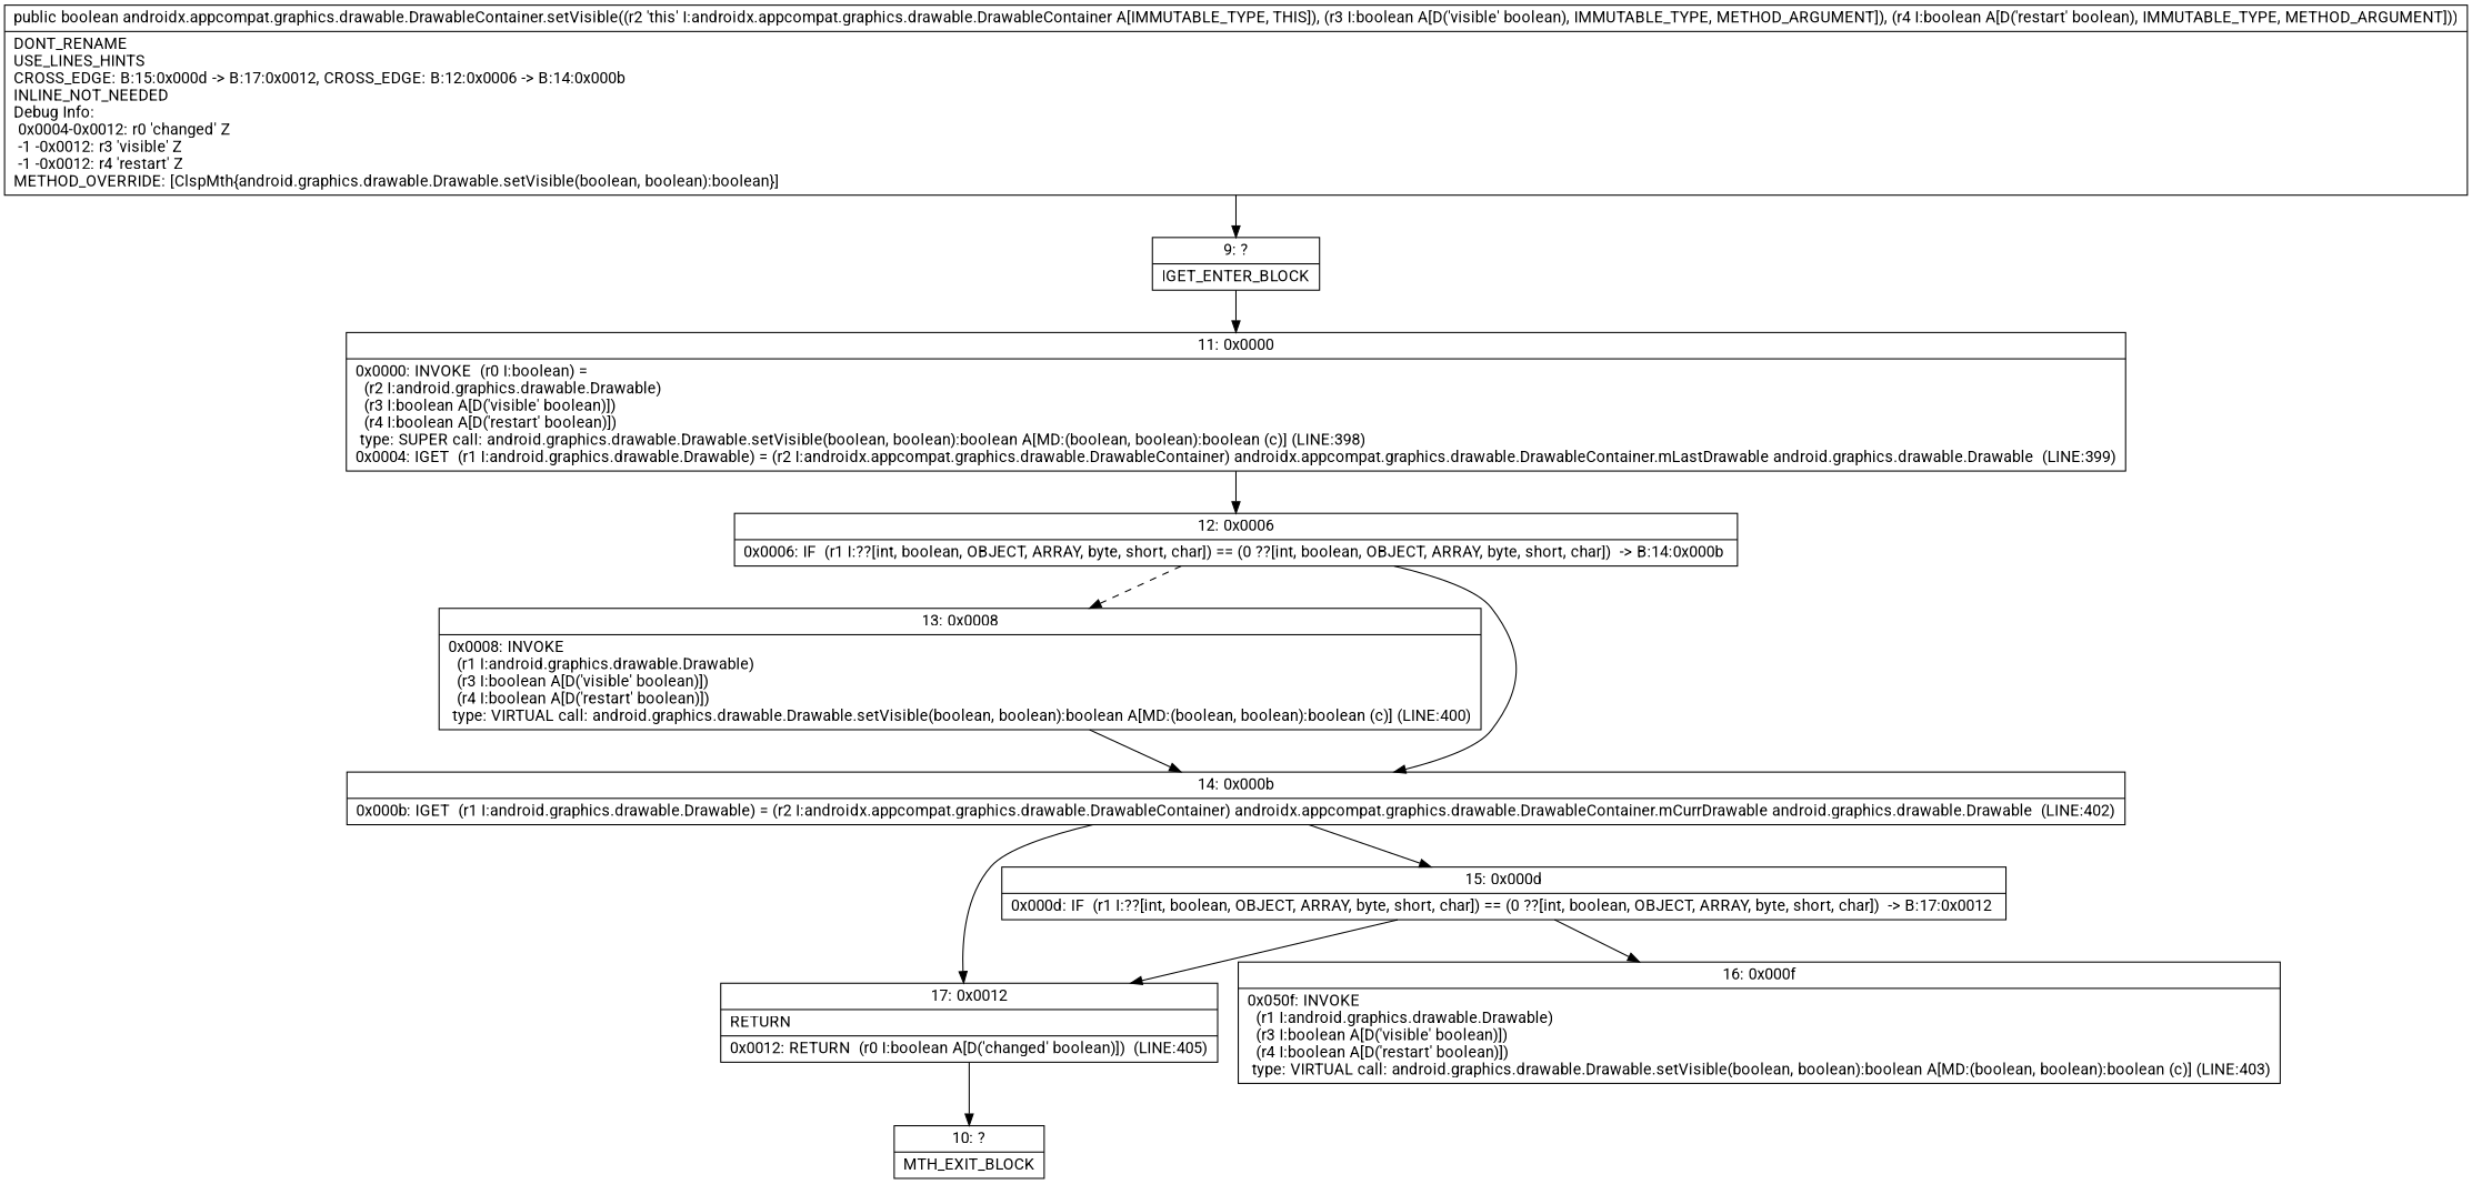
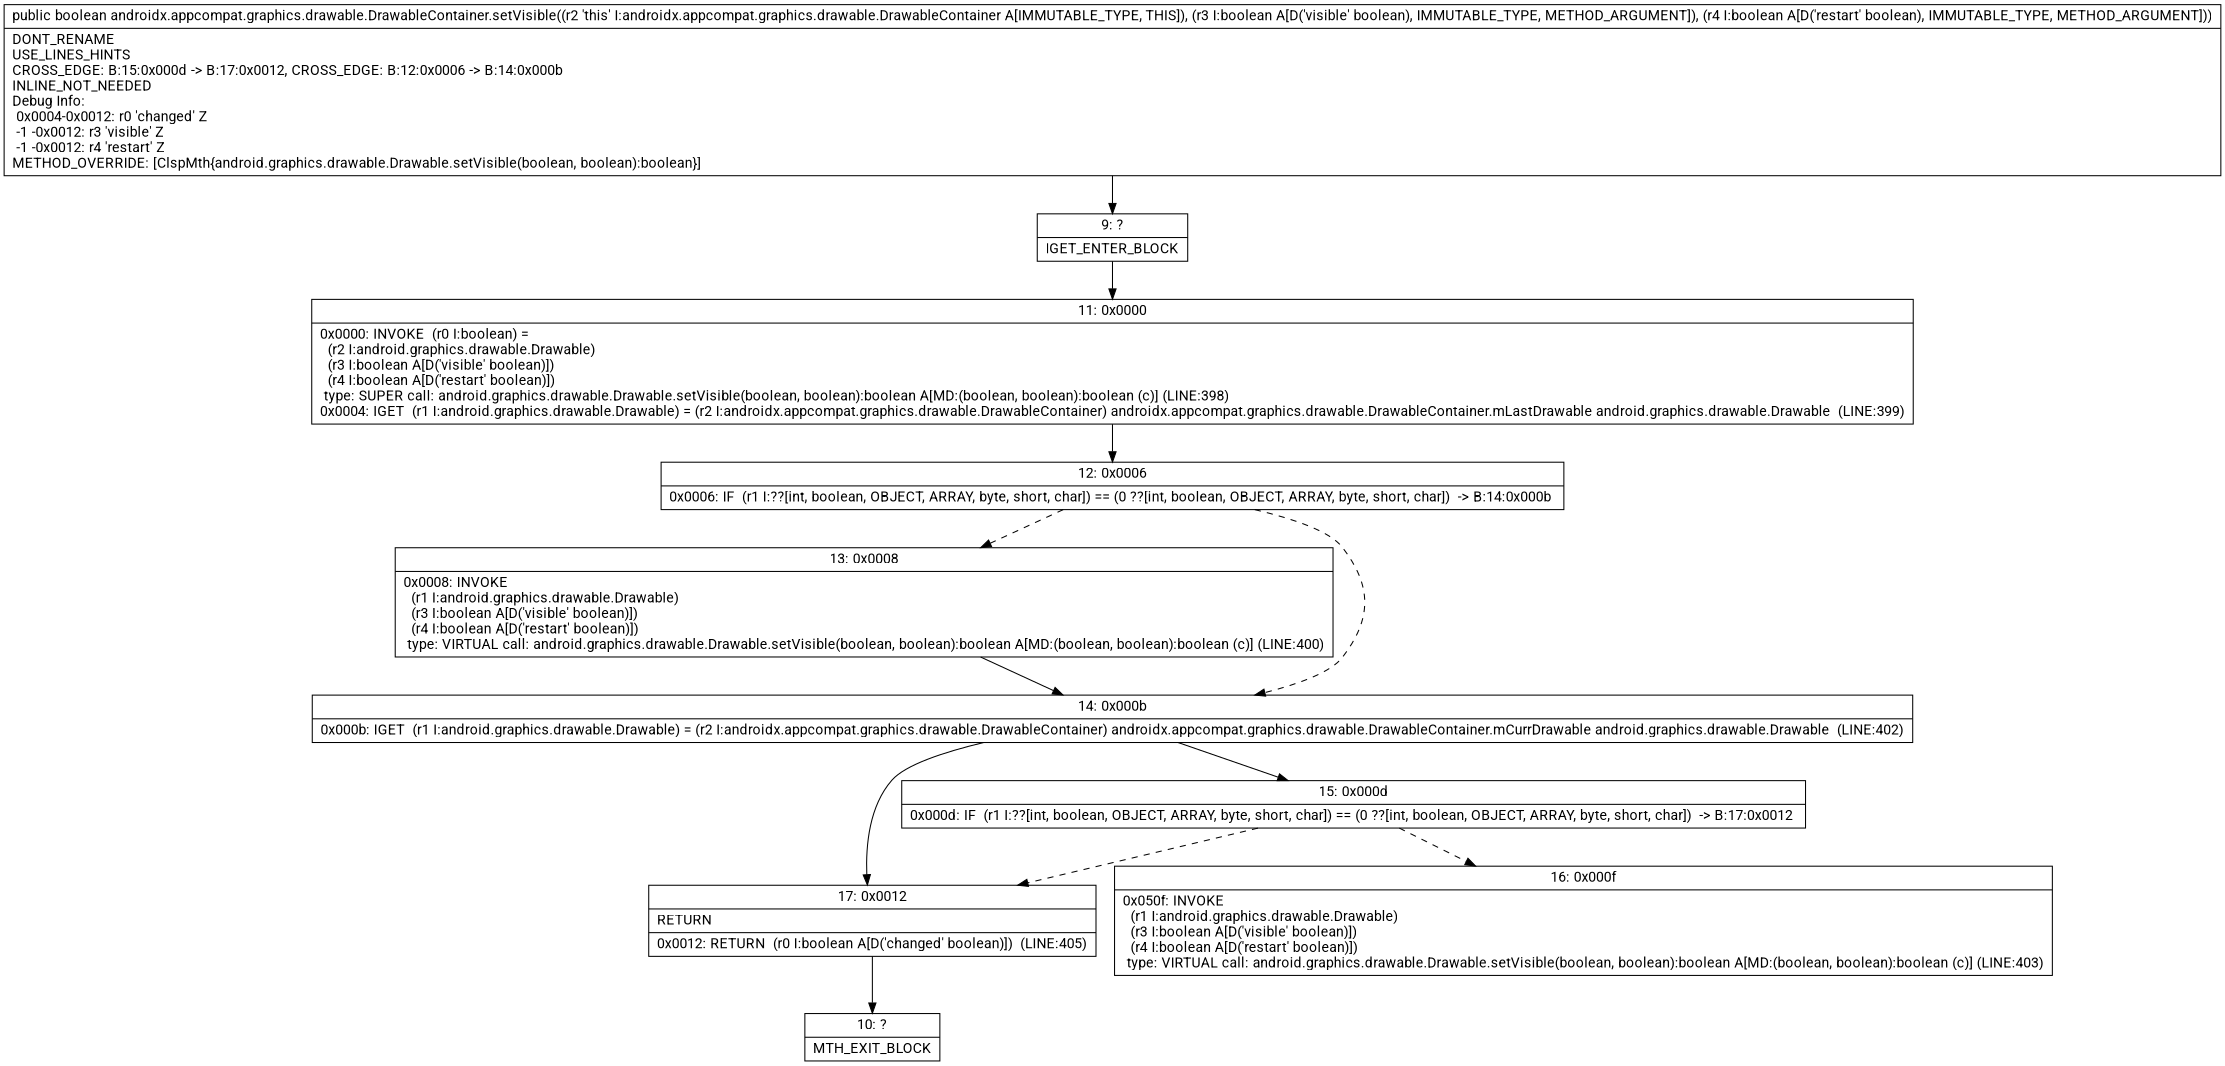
  digraph {
    fontname=Roboto
    node [fontname=Roboto shape=record]
    edge [fontname=Roboto]
    n1 [label="{9\:\ ?|IGET_ENTER_BLOCK\l}"]
    n2 [label="{11\:\ 0x0000|0x0000: INVOKE  (r0 I:boolean) = \l  (r2 I:android.graphics.drawable.Drawable)\l  (r3 I:boolean A[D('visible' boolean)])\l  (r4 I:boolean A[D('restart' boolean)])\l type: SUPER call: android.graphics.drawable.Drawable.setVisible(boolean, boolean):boolean A[MD:(boolean, boolean):boolean (c)] (LINE:398)\l0x0004: IGET  (r1 I:android.graphics.drawable.Drawable) = (r2 I:androidx.appcompat.graphics.drawable.DrawableContainer) androidx.appcompat.graphics.drawable.DrawableContainer.mLastDrawable android.graphics.drawable.Drawable  (LINE:399)\l}"]
    n3 [label="{12\:\ 0x0006|0x0006: IF  (r1 I:??[int, boolean, OBJECT, ARRAY, byte, short, char]) == (0 ??[int, boolean, OBJECT, ARRAY, byte, short, char])  \-\> B:14:0x000b \l}"]
    n4 [label="{13\:\ 0x0008|0x0008: INVOKE  \l  (r1 I:android.graphics.drawable.Drawable)\l  (r3 I:boolean A[D('visible' boolean)])\l  (r4 I:boolean A[D('restart' boolean)])\l type: VIRTUAL call: android.graphics.drawable.Drawable.setVisible(boolean, boolean):boolean A[MD:(boolean, boolean):boolean (c)] (LINE:400)\l}"]
    n5 [label="{14\:\ 0x000b|0x000b: IGET  (r1 I:android.graphics.drawable.Drawable) = (r2 I:androidx.appcompat.graphics.drawable.DrawableContainer) androidx.appcompat.graphics.drawable.DrawableContainer.mCurrDrawable android.graphics.drawable.Drawable  (LINE:402)\l}"]
    n6 [label="{15\:\ 0x000d|0x000d: IF  (r1 I:??[int, boolean, OBJECT, ARRAY, byte, short, char]) == (0 ??[int, boolean, OBJECT, ARRAY, byte, short, char])  \-\> B:17:0x0012 \l}"]
    n7 [label="{17\:\ 0x0012|RETURN\l|0x0012: RETURN  (r0 I:boolean A[D('changed' boolean)])  (LINE:405)\l}"]
    n8 [label="{16\:\ 0x000f|0x050f: INVOKE  \l  (r1 I:android.graphics.drawable.Drawable)\l  (r3 I:boolean A[D('visible' boolean)])\l  (r4 I:boolean A[D('restart' boolean)])\l type: VIRTUAL call: android.graphics.drawable.Drawable.setVisible(boolean, boolean):boolean A[MD:(boolean, boolean):boolean (c)] (LINE:403)\l}"]
    n9 [label="{10\:\ ?|MTH_EXIT_BLOCK\l}"]
    n10 [label="{public boolean androidx.appcompat.graphics.drawable.DrawableContainer.setVisible((r2 'this' I:androidx.appcompat.graphics.drawable.DrawableContainer A[IMMUTABLE_TYPE, THIS]), (r3 I:boolean A[D('visible' boolean), IMMUTABLE_TYPE, METHOD_ARGUMENT]), (r4 I:boolean A[D('restart' boolean), IMMUTABLE_TYPE, METHOD_ARGUMENT]))  | DONT_RENAME\lUSE_LINES_HINTS\lCROSS_EDGE: B:15:0x000d \-\> B:17:0x0012, CROSS_EDGE: B:12:0x0006 \-\> B:14:0x000b\lINLINE_NOT_NEEDED\lDebug Info:\l  0x0004\-0x0012: r0 'changed' Z\l  \-1 \-0x0012: r3 'visible' Z\l  \-1 \-0x0012: r4 'restart' Z\lMETHOD_OVERRIDE: [ClspMth\{android.graphics.drawable.Drawable.setVisible(boolean, boolean):boolean\}]\l}"]
    n1 -> n2
    n2 -> n3
    n3 -> n4 [style=dashed]
-   n3 -> n5
+   n3 -> n5 [style=dashed]
    n4 -> n5
    n5 -> n6
    n5 -> n7
-   n6 -> n7
-   n6 -> n8 [style=solid]
+   n6 -> n7 [style=dashed]
+   n6 -> n8 [style=dashed]
    n7 -> n9
    n10 -> n1
  }
